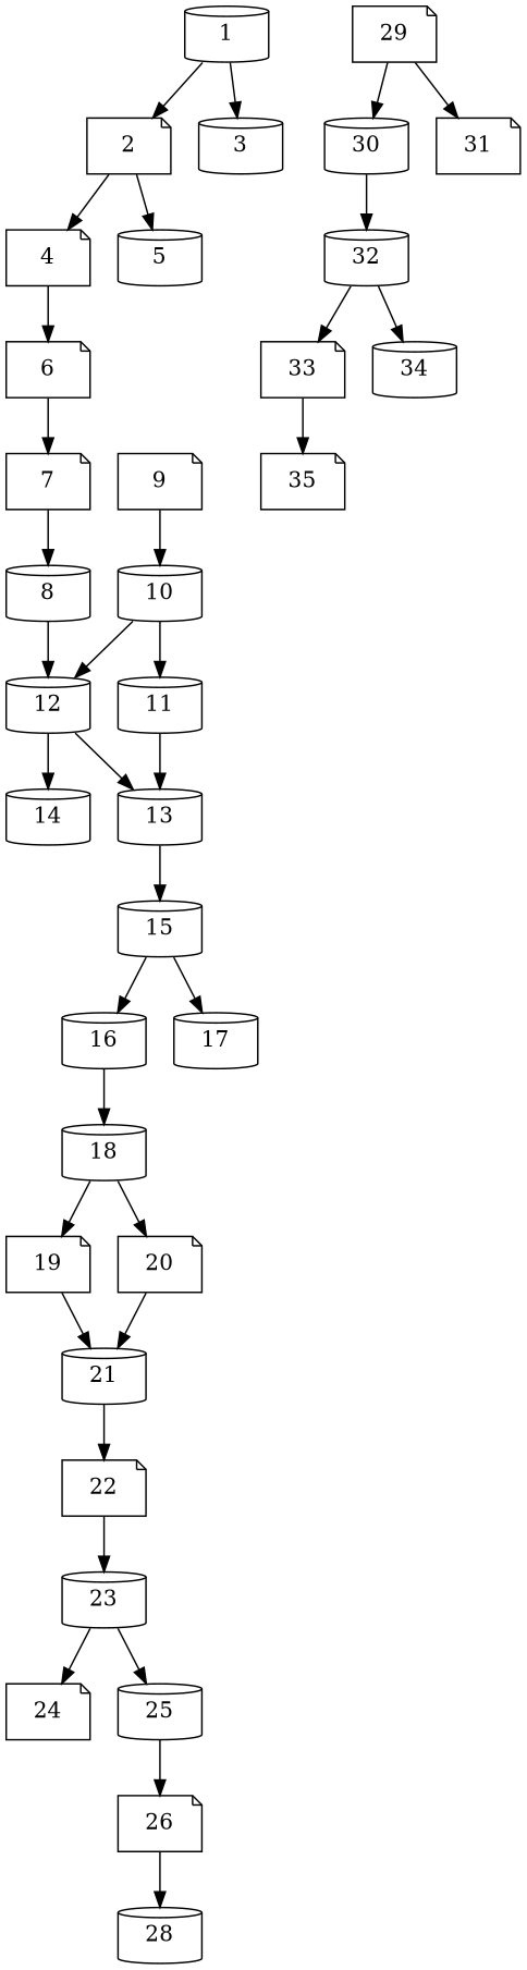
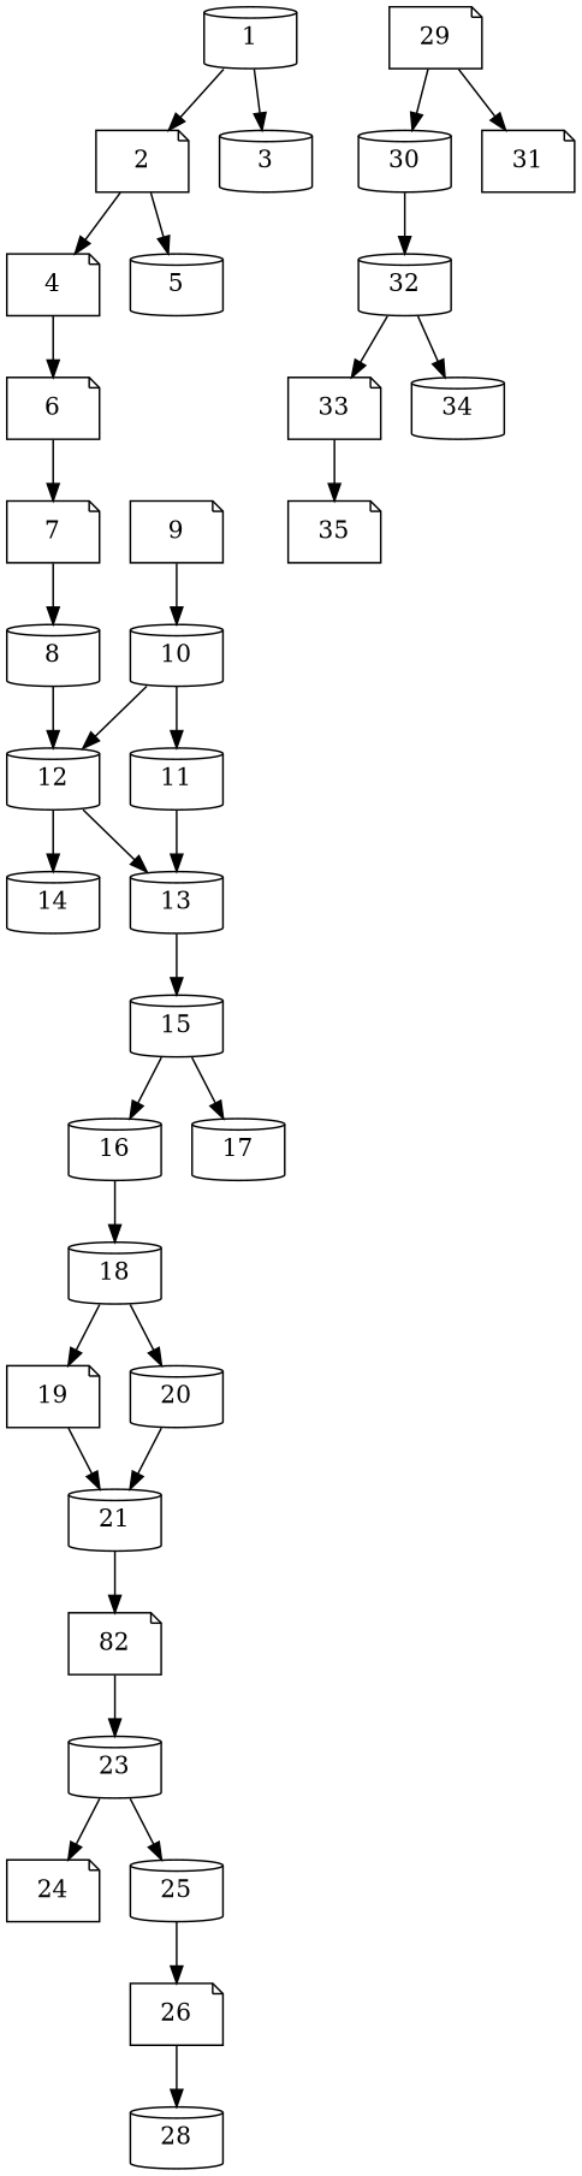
  digraph {
    node [alpha=0.06 shape=cylinder]
    1 [alpha=0.15 expect_size=44448768]
    2 [alpha=0.14 expect_size=48624640 shape=note]
    3 [alpha=0.04 expect_size=14884864]
    4 [alpha=0.09 expect_size=27858944 shape=note]
    5 [expect_size=36243456]
    6 [alpha=0.01 expect_size=18955264 shape=note]
    7 [alpha=0.05 expect_size=34083840 shape=note]
    8 [alpha=0.04 expect_size=47089664]
    12 [alpha=0.18 expect_size=49369088]
    9 [expect_size=12890112 shape=note]
    10 [expect_size=10212352]
    11 [alpha=0.05 expect_size=13564928]
    13 [alpha=0.05 expect_size=34936832]
    14 [alpha=0.13 expect_size=44216320]
    15 [expect_size=17992704]
    16 [alpha=0.07 expect_size=31253504]
    17 [alpha=0.08 expect_size=33788928]
    18 [alpha=0.14 expect_size=45886464]
    19 [alpha=0.17 expect_size=8690688 shape=note]
-   20 [alpha=0.01 expect_size=23669760 shape=note]
+   20 [alpha=0.01 expect_size=23669760]
    21 [alpha=0.02 expect_size=36978688]
-   22 [alpha=0.01 expect_size=47682560 shape=note]
+   22 [alpha=0.01 expect_size=47682560 shape=note label=82]
    23 [alpha=0.04 expect_size=42024960]
    24 [alpha=0.17 expect_size=5961728 shape=note]
    25 [alpha=0.03 expect_size=36495360]
    26 [alpha=0.15 expect_size=51677184 shape=note]
    28 [alpha=0.01 expect_size=39847936]
    29 [expect_size=25061376 shape=note]
    30 [alpha=0.13 expect_size=17259520]
    31 [alpha=0.04 expect_size=19347456 shape=note]
    32 [alpha=0.13 expect_size=23344128]
    33 [alpha=0.15 expect_size=25448448 shape=note]
    34 [alpha=0.13 expect_size=35301376]
    35 [alpha=0.17 expect_size=28335104 shape=note]
    1 -> 2
    1 -> 3
    2 -> 4
    2 -> 5
    4 -> 6
    6 -> 7
    7 -> 8
    8 -> 12
    12 -> 13
    12 -> 14
    9 -> 10
    10 -> 12
    10 -> 11
    11 -> 13
    13 -> 15
    15 -> 16
    15 -> 17
    16 -> 18
    18 -> 19
    18 -> 20
    19 -> 21
    20 -> 21
    21 -> 22
    22 -> 23
    23 -> 24
    23 -> 25
    25 -> 26
    26 -> 28
    29 -> 30
    29 -> 31
    30 -> 32
    32 -> 33
    32 -> 34
    33 -> 35
  }
